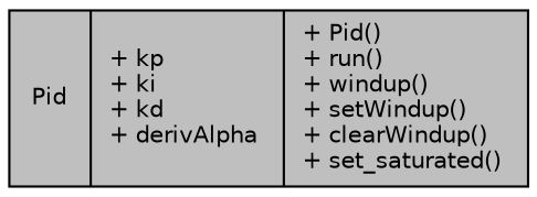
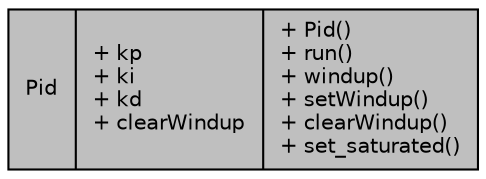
  digraph {
    rankdir=LR
-   n1 [color=black fillcolor=grey75 fontcolor=black fontname=Helvetica fontsize=10 height=0.2 label="{Pid\n|+ kp\l+ ki\l+ kd\l+ derivAlpha\l|+ Pid()\l+ run()\l+ windup()\l+ setWindup()\l+ clearWindup()\l+ set_saturated()\l}" shape=record style=filled width=0.4]
+   n1 [color=black fillcolor=grey75 fontcolor=black fontname=Helvetica fontsize=10 height=0.2 label="{Pid\n|+ kp\l+ ki\l+ kd\l+ clearWindup\l|+ Pid()\l+ run()\l+ windup()\l+ setWindup()\l+ clearWindup()\l+ set_saturated()\l}" shape=record style=filled width=0.4]
  }
